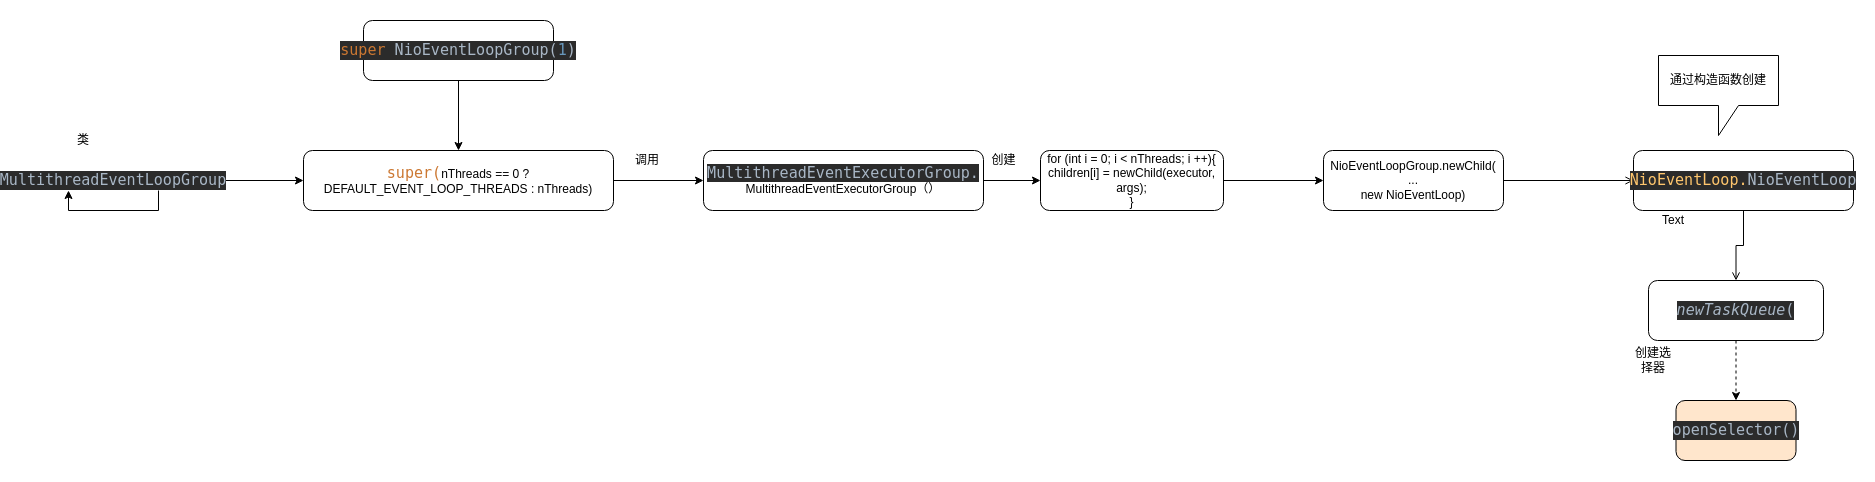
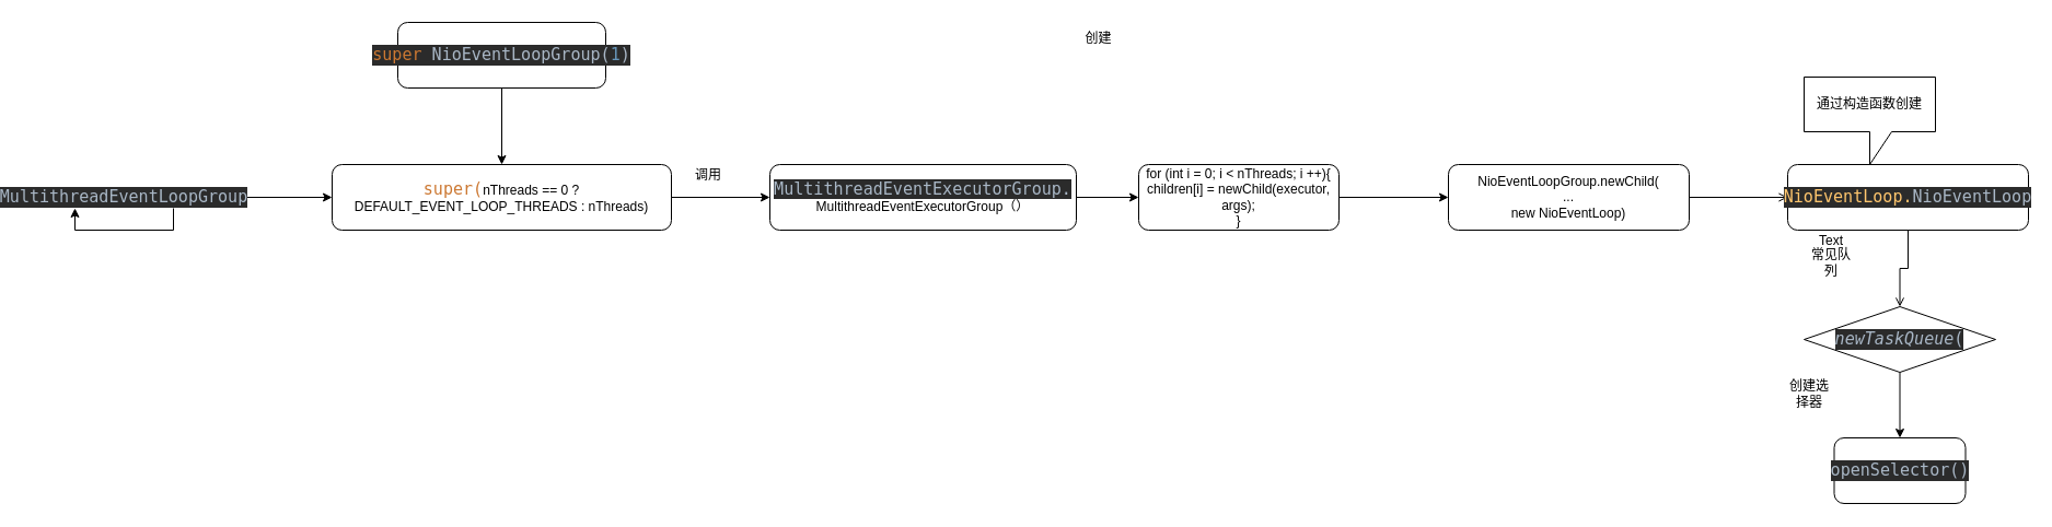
  <mxCell id="0" />
  <mxCell id="1" parent="0" />
  <mxCell id="2" style="edgeStyle=orthogonalEdgeStyle;rounded=0;orthogonalLoop=1;jettySize=auto;html=1;" edge="1" parent="1" source="3" target="5"><mxGeometry relative="1" as="geometry" /></mxCell>
  <mxCell id="3" value="&lt;pre style=&quot;background-color: #2b2b2b ; color: #a9b7c6 ; font-family: &amp;#34;jetbrains mono&amp;#34; , monospace ; font-size: 11.3pt&quot;&gt;&lt;span style=&quot;color: #cc7832&quot;&gt;super &lt;/span&gt;NioEventLoopGroup(&lt;span style=&quot;color: #6897bb&quot;&gt;1&lt;/span&gt;)&lt;/pre&gt;" style="rounded=1;whiteSpace=wrap;html=1;" vertex="1" parent="1"><mxGeometry x="360" y="20" width="190" height="60" as="geometry" /></mxCell>
  <mxCell id="4" style="edgeStyle=orthogonalEdgeStyle;rounded=0;orthogonalLoop=1;jettySize=auto;html=1;entryX=0;entryY=0.5;entryDx=0;entryDy=0;" edge="1" parent="1" source="5" target="11"><mxGeometry relative="1" as="geometry" /></mxCell>
  <mxCell id="5" value="&lt;font color=&quot;#cc7832&quot; face=&quot;jetbrains mono, monospace&quot;&gt;&lt;span style=&quot;font-size: 15.067px&quot;&gt;super(&lt;/span&gt;&lt;/font&gt;nThreads == 0 ? DEFAULT_EVENT_LOOP_THREADS : nThreads)" style="rounded=1;whiteSpace=wrap;html=1;" vertex="1" parent="1"><mxGeometry x="300" y="150" width="310" height="60" as="geometry" /></mxCell>
  <mxCell id="6" style="edgeStyle=orthogonalEdgeStyle;rounded=0;orthogonalLoop=1;jettySize=auto;html=1;entryX=0;entryY=0.5;entryDx=0;entryDy=0;" edge="1" parent="1" source="7" target="5"><mxGeometry relative="1" as="geometry" /></mxCell>
  <mxCell id="7" value="&lt;pre style=&quot;background-color: #2b2b2b ; color: #a9b7c6 ; font-family: &amp;#34;jetbrains mono&amp;#34; , monospace ; font-size: 11.3pt&quot;&gt;MultithreadEventLoopGroup&lt;/pre&gt;" style="text;html=1;strokeColor=none;fillColor=none;align=center;verticalAlign=middle;whiteSpace=wrap;rounded=0;" vertex="1" parent="1"><mxGeometry x="20" y="170" width="180" height="20" as="geometry" /></mxCell>
- <mxCell id="8" value="类" style="text;html=1;strokeColor=none;fillColor=none;align=center;verticalAlign=middle;whiteSpace=wrap;rounded=0;" vertex="1" parent="1"><mxGeometry x="60" y="130" width="40" height="20" as="geometry" /></mxCell>
  <mxCell id="9" style="edgeStyle=orthogonalEdgeStyle;rounded=0;orthogonalLoop=1;jettySize=auto;html=1;exitX=0.75;exitY=1;exitDx=0;exitDy=0;entryX=0.25;entryY=1;entryDx=0;entryDy=0;" edge="1" parent="1" source="7" target="7"><mxGeometry relative="1" as="geometry" /></mxCell>
  <mxCell id="10" value="" style="edgeStyle=orthogonalEdgeStyle;rounded=0;orthogonalLoop=1;jettySize=auto;html=1;" edge="1" parent="1" source="11" target="14"><mxGeometry relative="1" as="geometry" /></mxCell>
  <mxCell id="11" value="&lt;span style=&quot;background-color: rgb(43 , 43 , 43) ; color: rgb(169 , 183 , 198) ; font-family: &amp;#34;jetbrains mono&amp;#34; , monospace ; font-size: 11.3pt&quot;&gt;MultithreadEventExecutorGroup.&lt;br&gt;&lt;/span&gt;MultithreadEventExecutorGroup（）" style="rounded=1;whiteSpace=wrap;html=1;" vertex="1" parent="1"><mxGeometry x="700" y="150" width="280" height="60" as="geometry" /></mxCell>
  <mxCell id="12" value="调用" style="text;html=1;strokeColor=none;fillColor=none;align=center;verticalAlign=middle;whiteSpace=wrap;rounded=0;" vertex="1" parent="1"><mxGeometry x="624" y="150" width="40" height="20" as="geometry" /></mxCell>
  <mxCell id="13" style="edgeStyle=orthogonalEdgeStyle;rounded=0;orthogonalLoop=1;jettySize=auto;html=1;entryX=0;entryY=0.5;entryDx=0;entryDy=0;" edge="1" parent="1" source="14" target="17"><mxGeometry relative="1" as="geometry" /></mxCell>
  <mxCell id="14" value="for (int i = 0; i &amp;lt; nThreads; i ++){&lt;br&gt;children[i] = newChild(executor, args);&lt;br&gt;}" style="rounded=1;whiteSpace=wrap;html=1;" vertex="1" parent="1"><mxGeometry x="1037" y="150" width="183" height="60" as="geometry" /></mxCell>
- <mxCell id="15" value="创建" style="text;html=1;align=center;verticalAlign=middle;resizable=0;points=[];autosize=1;strokeColor=none;" vertex="1" parent="1"><mxGeometry x="980" y="150" width="40" height="20" as="geometry" /></mxCell>
+ <mxCell id="15" value="创建" style="text;html=1;align=center;verticalAlign=middle;resizable=0;points=[];autosize=1;strokeColor=none;" vertex="1" parent="1"><mxGeometry x="980" y="25" width="40" height="20" as="geometry" /></mxCell>
  <mxCell id="16" style="edgeStyle=orthogonalEdgeStyle;rounded=0;orthogonalLoop=1;jettySize=auto;html=1;entryX=0;entryY=0.5;entryDx=0;entryDy=0;endArrow=open;" edge="1" parent="1" source="17" target="19"><mxGeometry relative="1" as="geometry" /></mxCell>
- <mxCell id="17" value="&lt;div&gt;NioEventLoopGroup.newChild(&lt;/div&gt;&lt;div&gt;...&lt;/div&gt;&lt;div&gt;new NioEventLoop)&lt;/div&gt;" style="rounded=1;whiteSpace=wrap;html=1;" vertex="1" parent="1"><mxGeometry x="1320" y="150" width="180" height="60" as="geometry" /></mxCell>
+ <mxCell id="17" value="&lt;div&gt;NioEventLoopGroup.newChild(&lt;/div&gt;&lt;div&gt;...&lt;/div&gt;&lt;div&gt;new NioEventLoop)&lt;/div&gt;" style="rounded=1;whiteSpace=wrap;html=1;" vertex="1" parent="1"><mxGeometry x="1320" y="150" width="220" height="60" as="geometry" /></mxCell>
  <mxCell id="18" style="edgeStyle=orthogonalEdgeStyle;rounded=0;orthogonalLoop=1;jettySize=auto;html=1;endArrow=open;" edge="1" parent="1" source="19" target="21"><mxGeometry relative="1" as="geometry"><mxPoint x="1740" y="260" as="targetPoint" /></mxGeometry></mxCell>
  <mxCell id="19" value="&lt;pre style=&quot;background-color: #2b2b2b ; color: #a9b7c6 ; font-family: &amp;#34;jetbrains mono&amp;#34; , monospace ; font-size: 11.3pt&quot;&gt;&lt;span style=&quot;color: #ffc66d&quot;&gt;NioEventLoop.&lt;/span&gt;NioEventLoop&lt;/pre&gt;" style="rounded=1;whiteSpace=wrap;html=1;" vertex="1" parent="1"><mxGeometry x="1630" y="150" width="220" height="60" as="geometry" /></mxCell>
- <mxCell id="20" style="edgeStyle=orthogonalEdgeStyle;rounded=0;orthogonalLoop=1;jettySize=auto;html=1;dashed=1;" edge="1" parent="1" source="21" target="22"><mxGeometry relative="1" as="geometry" /></mxCell>
- <mxCell id="21" value="&lt;pre style=&quot;background-color: #2b2b2b ; color: #a9b7c6 ; font-family: &amp;#34;jetbrains mono&amp;#34; , monospace ; font-size: 11.3pt&quot;&gt;&lt;span style=&quot;font-style: italic&quot;&gt;newTaskQueue&lt;/span&gt;(&lt;/pre&gt;" style="rounded=1;whiteSpace=wrap;html=1;" vertex="1" parent="1"><mxGeometry x="1645" y="280" width="175" height="60" as="geometry" /></mxCell>
- <mxCell id="22" value="&lt;pre style=&quot;background-color: #2b2b2b ; color: #a9b7c6 ; font-family: &amp;#34;jetbrains mono&amp;#34; , monospace ; font-size: 11.3pt&quot;&gt;openSelector()&lt;/pre&gt;" style="rounded=1;whiteSpace=wrap;html=1;fillColor=#ffe6cc;" vertex="1" parent="1"><mxGeometry x="1672.5" y="400" width="120" height="60" as="geometry" /></mxCell>
+ <mxCell id="20" style="edgeStyle=orthogonalEdgeStyle;rounded=0;orthogonalLoop=1;jettySize=auto;html=1;" edge="1" parent="1" source="21" target="22"><mxGeometry relative="1" as="geometry" /></mxCell>
+ <mxCell id="21" value="&lt;pre style=&quot;background-color: #2b2b2b ; color: #a9b7c6 ; font-family: &amp;#34;jetbrains mono&amp;#34; , monospace ; font-size: 11.3pt&quot;&gt;&lt;span style=&quot;font-style: italic&quot;&gt;newTaskQueue&lt;/span&gt;(&lt;/pre&gt;" style="rhombus;whiteSpace=wrap;html=1;" vertex="1" parent="1"><mxGeometry x="1645" y="280" width="175" height="60" as="geometry" /></mxCell>
+ <mxCell id="22" value="&lt;pre style=&quot;background-color: #2b2b2b ; color: #a9b7c6 ; font-family: &amp;#34;jetbrains mono&amp;#34; , monospace ; font-size: 11.3pt&quot;&gt;openSelector()&lt;/pre&gt;" style="rounded=1;whiteSpace=wrap;html=1;" vertex="1" parent="1"><mxGeometry x="1672.5" y="400" width="120" height="60" as="geometry" /></mxCell>
+ <mxCell id="23" value="常见队列" style="text;html=1;strokeColor=none;fillColor=none;align=center;verticalAlign=middle;whiteSpace=wrap;rounded=0;" vertex="1" parent="1"><mxGeometry x="1650" y="230" width="40" height="20" as="geometry" /></mxCell>
  <mxCell id="24" value="创建选择器" style="text;html=1;strokeColor=none;fillColor=none;align=center;verticalAlign=middle;whiteSpace=wrap;rounded=0;" vertex="1" parent="1"><mxGeometry x="1630" y="350" width="40" height="20" as="geometry" /></mxCell>
  <mxCell id="25" value="Text" style="text;html=1;strokeColor=none;fillColor=none;align=center;verticalAlign=middle;whiteSpace=wrap;rounded=0;" vertex="1" parent="1"><mxGeometry x="1650" y="210" width="40" height="20" as="geometry" /></mxCell>
- <mxCell id="26" value="通过构造函数创建" style="shape=callout;whiteSpace=wrap;html=1;perimeter=calloutPerimeter;" vertex="1" parent="1"><mxGeometry x="1655" y="55" width="120" height="80" as="geometry" /></mxCell>
+ <mxCell id="26" value="通过构造函数创建" style="shape=callout;whiteSpace=wrap;html=1;perimeter=calloutPerimeter;" vertex="1" parent="1"><mxGeometry x="1645" y="70" width="120" height="80" as="geometry" /></mxCell>
